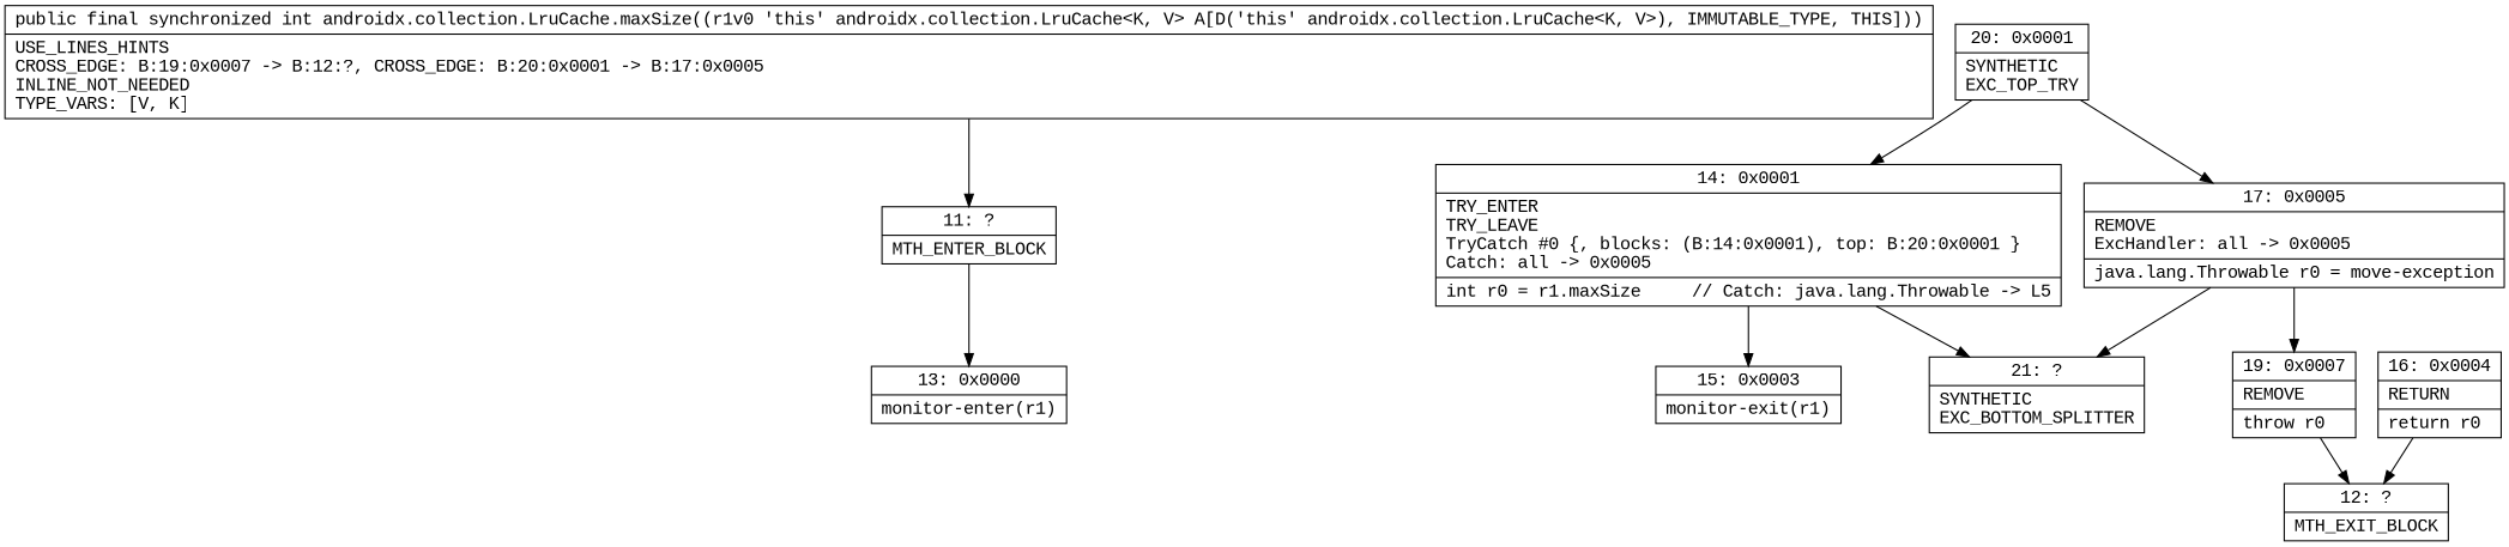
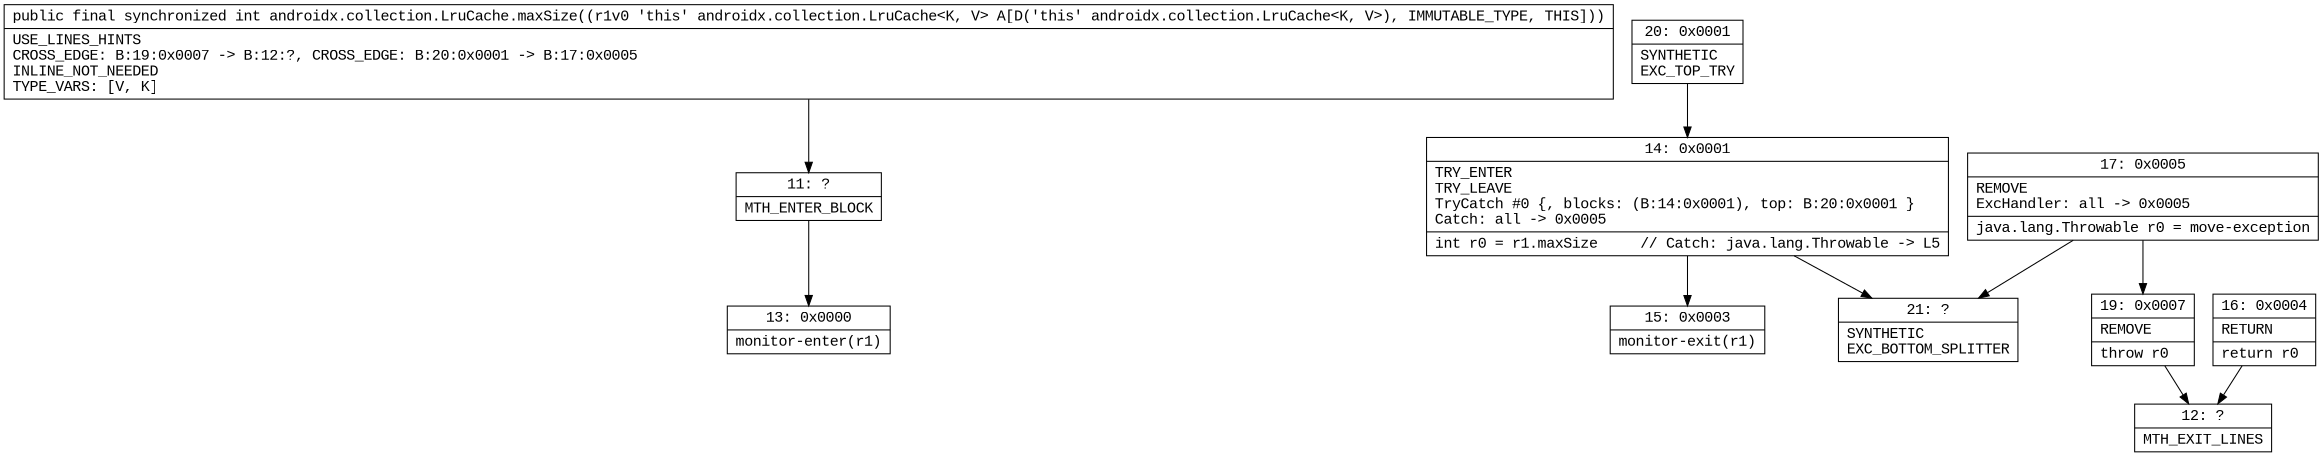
  digraph {
    fontname="Liberation Mono"
    node [fontname="Liberation Mono" shape=record]
    edge [fontname="Liberation Mono"]
    n1 [label="{11\:\ ?|MTH_ENTER_BLOCK\l}"]
    n2 [label="{13\:\ 0x0000|monitor\-enter(r1)\l}"]
    n3 [label="{20\:\ 0x0001|SYNTHETIC\lEXC_TOP_TRY\l}"]
    n4 [label="{14\:\ 0x0001|TRY_ENTER\lTRY_LEAVE\lTryCatch #0 \{, blocks: (B:14:0x0001), top: B:20:0x0001 \}\lCatch: all \-\> 0x0005\l|int r0 = r1.maxSize     \/\/ Catch: java.lang.Throwable \-\> L5\l}"]
    n5 [label="{17\:\ 0x0005|REMOVE\lExcHandler: all \-\> 0x0005\l|java.lang.Throwable r0 = move\-exception\l}"]
    n6 [label="{15\:\ 0x0003|monitor\-exit(r1)\l}"]
    n7 [label="{21\:\ ?|SYNTHETIC\lEXC_BOTTOM_SPLITTER\l}"]
    n8 [label="{19\:\ 0x0007|REMOVE\l|throw r0\l}"]
    n9 [label="{16\:\ 0x0004|RETURN\l|return r0\l}"]
-   n10 [label="{12\:\ ?|MTH_EXIT_BLOCK\l}"]
+   n10 [label="{12\:\ ?|MTH_EXIT_LINES\l}"]
    n11 [label="{public final synchronized int androidx.collection.LruCache.maxSize((r1v0 'this' androidx.collection.LruCache\<K, V\> A[D('this' androidx.collection.LruCache\<K, V\>), IMMUTABLE_TYPE, THIS]))  | USE_LINES_HINTS\lCROSS_EDGE: B:19:0x0007 \-\> B:12:?, CROSS_EDGE: B:20:0x0001 \-\> B:17:0x0005\lINLINE_NOT_NEEDED\lTYPE_VARS: [V, K]\l}"]
    n1 -> n2
    n3 -> n4
-   n3 -> n5
    n4 -> n6
    n4 -> n7
    n5 -> n7
    n5 -> n8
    n8 -> n10
    n9 -> n10
    n11 -> n1
  }
